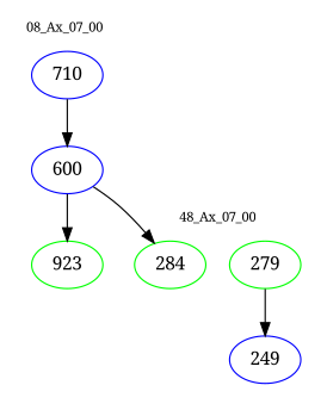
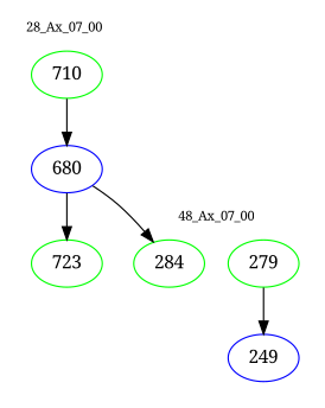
  digraph {
    fontname="Noto Serif"
    node [color=green fontname="Noto Serif"]
    edge [color=black fontname="Noto Serif"]
-   n1 [color=blue label=710]
-   n2 [color=blue label=600]
-   n3 [label=923]
+   n1 [label=710]
+   n2 [color=blue label=680]
+   n3 [label=723]
    n4 [label=279]
    n5 [color=blue label=249]
    n6 [label=284]
    subgraph cluster_1 {
      color=white
      fontsize=10
-     label="08_Ax_07_00"
+     label="28_Ax_07_00"
      n1
      n2
      n3
    }
    subgraph cluster_2 {
      color=white
      fontsize=10
      label="48_Ax_07_00"
      n4
      n5
      n6
    }
    n1 -> n2
    n2 -> n3
    n2 -> n6
    n4 -> n5
  }
